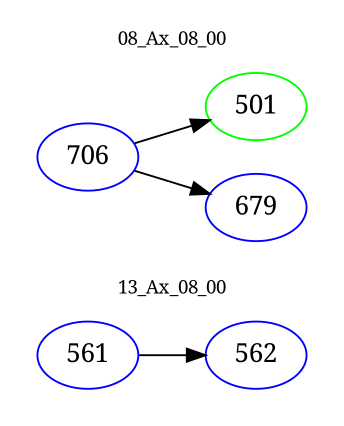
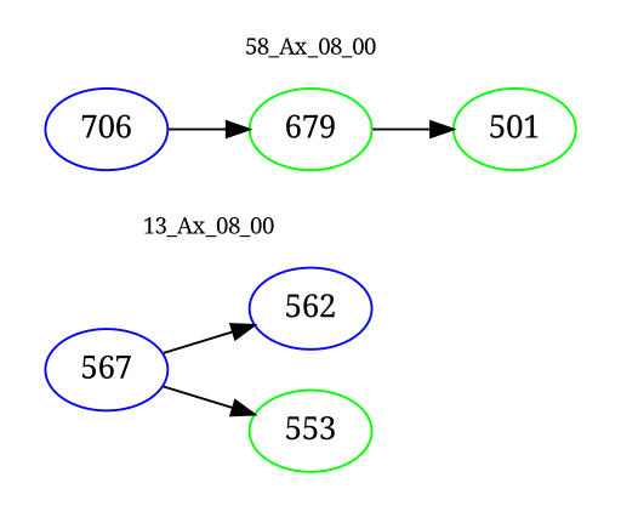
  digraph {
    fontname="Noto Serif"
    rankdir=LR
    node [color=blue fontname="Noto Serif"]
    edge [color=black fontname="Noto Serif"]
-   n1 [label=561]
+   n1 [label=567]
+   n2 [color=green label=553]
    n3 [label=562]
    n4 [label=706]
-   n5 [label=679]
+   n5 [color=green label=679]
    n6 [color=green label=501]
    subgraph cluster_1 {
      color=white
      fontsize=10
      label="13_Ax_08_00"
      n1
+     n2
      n3
    }
    subgraph cluster_2 {
      color=white
      fontsize=10
-     label="08_Ax_08_00"
+     label="58_Ax_08_00"
      n4
      n5
      n6
    }
+   n1 -> n2
    n1 -> n3
    n4 -> n5
-   n4 -> n6
+   n5 -> n6
  }
